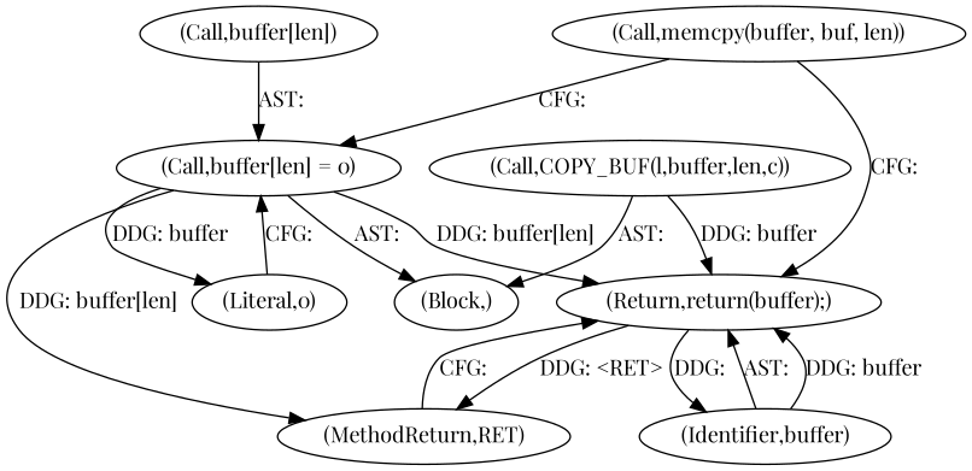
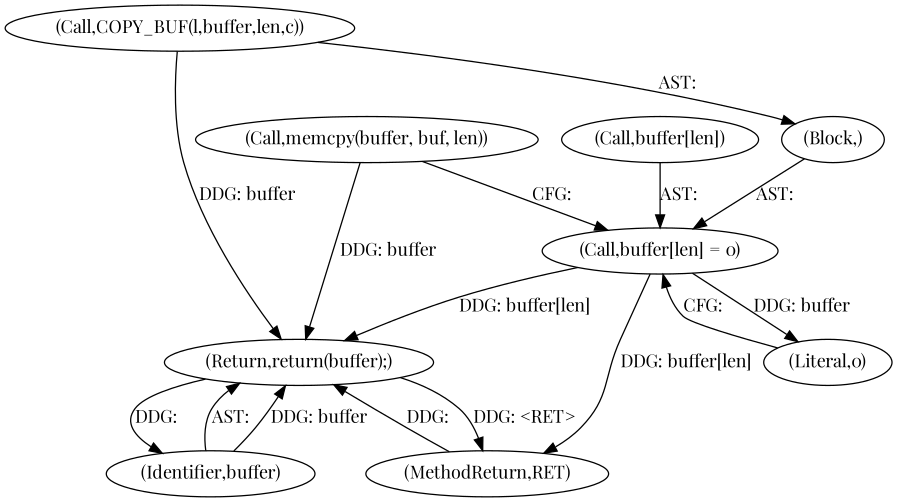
  digraph {
    fontname="Playfair Display"
    node [fontname="Playfair Display"]
    edge [fontname="Playfair Display"]
    n1 [label="(Call,buffer[len] = 0)"]
    n2 [label="(Return,return(buffer);)"]
    n3 [label="(Block,)"]
    n4 [label="(Literal,0)"]
    n5 [label="(MethodReturn,RET)"]
    n6 [label="(Identifier,buffer)"]
    n7 [label="(Call,COPY_BUF(l,buffer,len,c))"]
    n8 [label="(Call,memcpy(buffer, buf, len))"]
    n9 [label="(Call,buffer[len])"]
    n1 -> n2 [label="DDG: buffer[len]"]
-   n1 -> n3 [label="AST: "]
+   n3 -> n1 [label="AST: "]
    n1 -> n4 [label="DDG: buffer"]
    n1 -> n5 [label="DDG: buffer[len]"]
    n2 -> n5 [label="DDG: <RET>"]
    n2 -> n6 [label="DDG: "]
    n4 -> n1 [label="CFG: "]
-   n5 -> n2 [label="CFG: "]
+   n5 -> n2 [label="DDG: "]
    n6 -> n2 [label="AST: "]
    n6 -> n2 [label="DDG: buffer"]
    n7 -> n2 [label="DDG: buffer"]
    n7 -> n3 [label="AST: "]
    n8 -> n1 [label="CFG: "]
-   n8 -> n2 [label="CFG: "]
+   n8 -> n2 [label="DDG: buffer"]
    n9 -> n1 [label="AST: "]
  }
